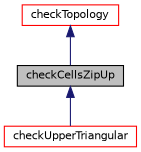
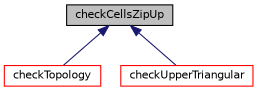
  digraph {
    rankdir=TB
    node [color=red fontname=Helvetica fontsize=10 shape=record]
    edge [color=midnightblue dir=back fontname=Helvetica fontsize=10 labelfontname=Helvetica labelfontsize=10 style=solid]
    n1 [color=black fillcolor=grey75 fontcolor=black height=0.2 label=checkCellsZipUp style=filled width=0.4]
    n2 [height=0.2 label=checkTopology width=0.4]
    n3 [height=0.2 label=checkUpperTriangular width=0.4]
-   n2 -> n1
+   n1 -> n2
    n1 -> n3
  }
